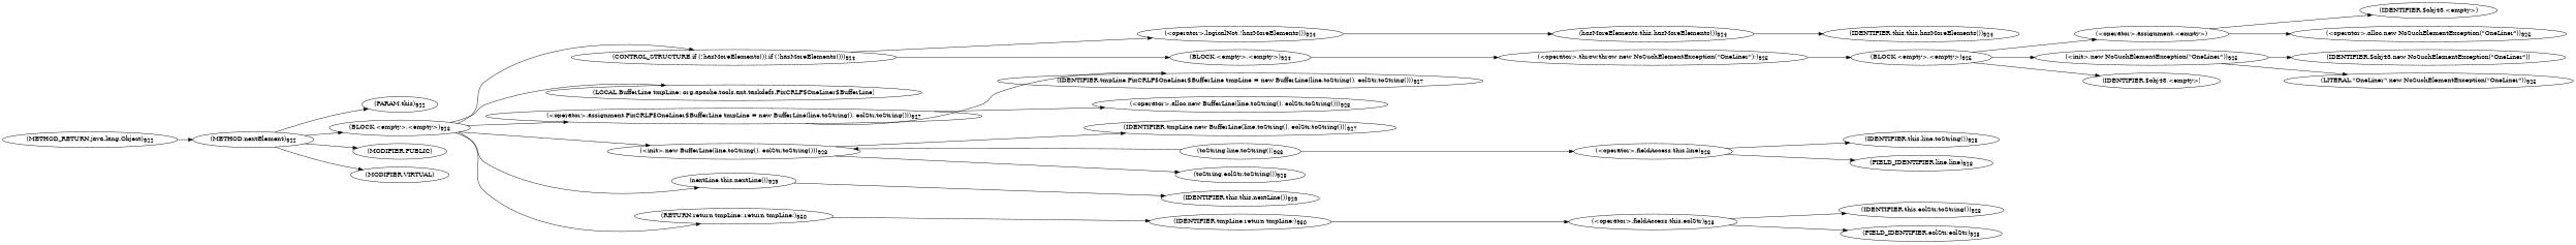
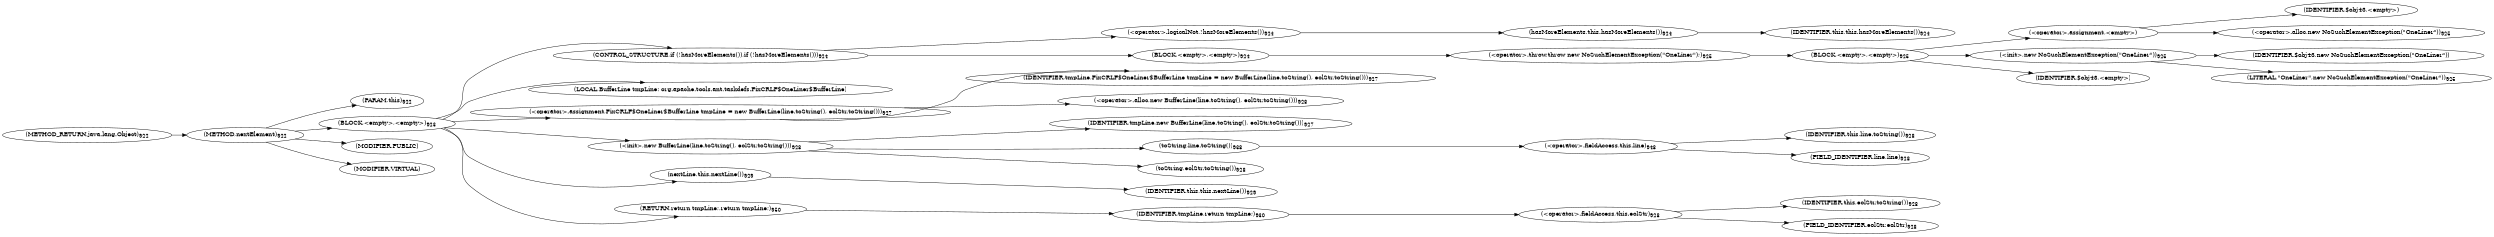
  digraph {
    rankdir=LR
    n1 [label=<(METHOD,nextElement)<SUB>922</SUB>>]
    n2 [label=<(PARAM,this)<SUB>922</SUB>>]
    n3 [label=<(BLOCK,&lt;empty&gt;,&lt;empty&gt;)<SUB>923</SUB>>]
    n4 [label=<(MODIFIER,PUBLIC)>]
    n5 [label=<(MODIFIER,VIRTUAL)>]
    n6 [label=<(CONTROL_STRUCTURE,if (!hasMoreElements()),if (!hasMoreElements()))<SUB>924</SUB>>]
    n7 [label=<(LOCAL,BufferLine tmpLine: org.apache.tools.ant.taskdefs.FixCRLF$OneLiner$BufferLine)>]
    n8 [label=<(&lt;operator&gt;.assignment,FixCRLF$OneLiner$BufferLine tmpLine = new BufferLine(line.toString(), eolStr.toString()))<SUB>927</SUB>>]
    n9 [label=<(&lt;init&gt;,new BufferLine(line.toString(), eolStr.toString()))<SUB>928</SUB>>]
    n10 [label=<(nextLine,this.nextLine())<SUB>929</SUB>>]
    n11 [label=<(RETURN,return tmpLine;,return tmpLine;)<SUB>950</SUB>>]
    n12 [label=<(METHOD_RETURN,java.lang.Object)<SUB>922</SUB>>]
    n13 [label=<(&lt;operator&gt;.logicalNot,!hasMoreElements())<SUB>924</SUB>>]
    n14 [label=<(BLOCK,&lt;empty&gt;,&lt;empty&gt;)<SUB>924</SUB>>]
    n15 [label=<(IDENTIFIER,tmpLine,FixCRLF$OneLiner$BufferLine tmpLine = new BufferLine(line.toString(), eolStr.toString()))<SUB>927</SUB>>]
    n16 [label=<(&lt;operator&gt;.alloc,new BufferLine(line.toString(), eolStr.toString()))<SUB>928</SUB>>]
    n17 [label=<(IDENTIFIER,tmpLine,new BufferLine(line.toString(), eolStr.toString()))<SUB>927</SUB>>]
    n18 [label=<(toString,line.toString())<SUB>938</SUB>>]
    n19 [label=<(toString,eolStr.toString())<SUB>928</SUB>>]
    n20 [label=<(IDENTIFIER,this,this.nextLine())<SUB>929</SUB>>]
    n21 [label=<(IDENTIFIER,tmpLine,return tmpLine;)<SUB>930</SUB>>]
    n22 [label=<(hasMoreElements,this.hasMoreElements())<SUB>924</SUB>>]
    n23 [label=<(&lt;operator&gt;.throw,throw new NoSuchElementException(&quot;OneLiner&quot;);)<SUB>925</SUB>>]
    n24 [label=<(IDENTIFIER,this,this.hasMoreElements())<SUB>924</SUB>>]
    n25 [label=<(BLOCK,&lt;empty&gt;,&lt;empty&gt;)<SUB>925</SUB>>]
    n26 [label=<(&lt;operator&gt;.assignment,&lt;empty&gt;)>]
    n27 [label=<(&lt;init&gt;,new NoSuchElementException(&quot;OneLiner&quot;))<SUB>925</SUB>>]
    n28 [label=<(IDENTIFIER,$obj43,&lt;empty&gt;)>]
    n29 [label=<(IDENTIFIER,$obj43,&lt;empty&gt;)>]
    n30 [label=<(&lt;operator&gt;.alloc,new NoSuchElementException(&quot;OneLiner&quot;))<SUB>925</SUB>>]
    n31 [label=<(IDENTIFIER,$obj43,new NoSuchElementException(&quot;OneLiner&quot;))>]
    n32 [label=<(LITERAL,&quot;OneLiner&quot;,new NoSuchElementException(&quot;OneLiner&quot;))<SUB>925</SUB>>]
-   n33 [label=<(&lt;operator&gt;.fieldAccess,this.line)<SUB>928</SUB>>]
+   n33 [label=<(&lt;operator&gt;.fieldAccess,this.line)<SUB>948</SUB>>]
    n34 [label=<(IDENTIFIER,this,line.toString())<SUB>928</SUB>>]
    n35 [label=<(FIELD_IDENTIFIER,line,line)<SUB>928</SUB>>]
    n36 [label=<(&lt;operator&gt;.fieldAccess,this.eolStr)<SUB>928</SUB>>]
    n37 [label=<(IDENTIFIER,this,eolStr.toString())<SUB>928</SUB>>]
    n38 [label=<(FIELD_IDENTIFIER,eolStr,eolStr)<SUB>928</SUB>>]
    n1 -> n2
    n1 -> n3
    n1 -> n4
    n1 -> n5
    n3 -> n6
    n3 -> n7
    n3 -> n8
    n3 -> n9
    n3 -> n10
    n3 -> n11
    n6 -> n13
    n6 -> n14
    n8 -> n15
    n8 -> n16
    n9 -> n17
-   n18 -> n9
+   n9 -> n18
    n9 -> n19
    n10 -> n20
    n11 -> n21
    n12 -> n1
    n13 -> n22
    n14 -> n23
    n18 -> n33
    n21 -> n36
    n22 -> n24
    n23 -> n25
    n25 -> n26
    n25 -> n27
    n25 -> n28
    n26 -> n29
    n26 -> n30
    n27 -> n31
    n27 -> n32
    n33 -> n34
    n33 -> n35
    n36 -> n37
    n36 -> n38
  }
